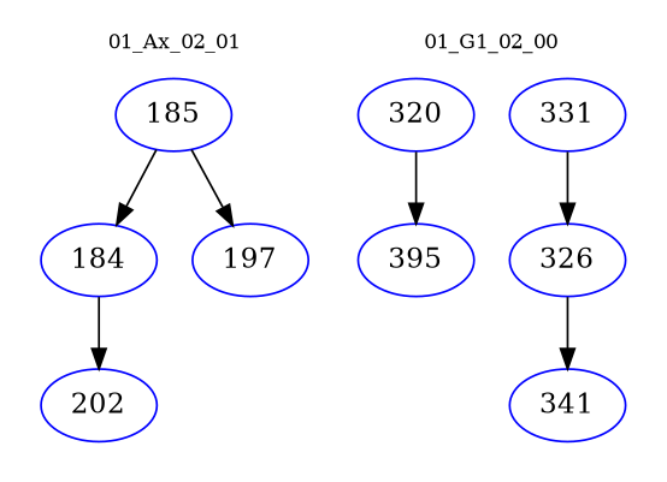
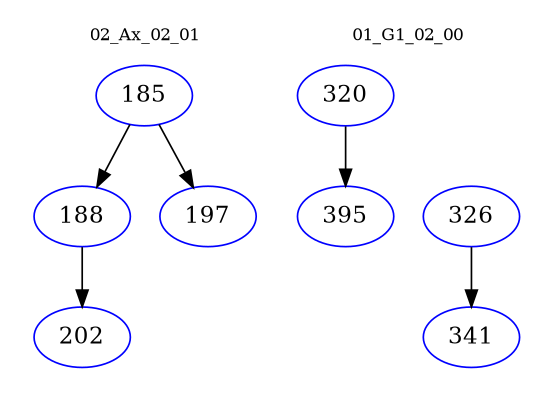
  digraph {
    node [color=blue]
    edge [color=black]
    n1 [label=185]
-   n2 [label=184]
+   n2 [label=188]
    n3 [label=197]
    n4 [label=202]
-   n5 [label=331]
    n6 [label=320]
    n7 [label=326]
    n8 [label=395]
    n9 [label=341]
    subgraph cluster_1 {
      color=white
      fontsize=10
-     label="01_Ax_02_01"
+     label="02_Ax_02_01"
      n1
      n2
      n3
      n4
    }
    subgraph cluster_2 {
      color=white
      fontsize=10
      label="01_G1_02_00"
-     n5
      n6
      n7
      n8
      n9
    }
    n1 -> n2
    n1 -> n3
    n2 -> n4
-   n5 -> n7
    n6 -> n8
    n7 -> n9
  }
